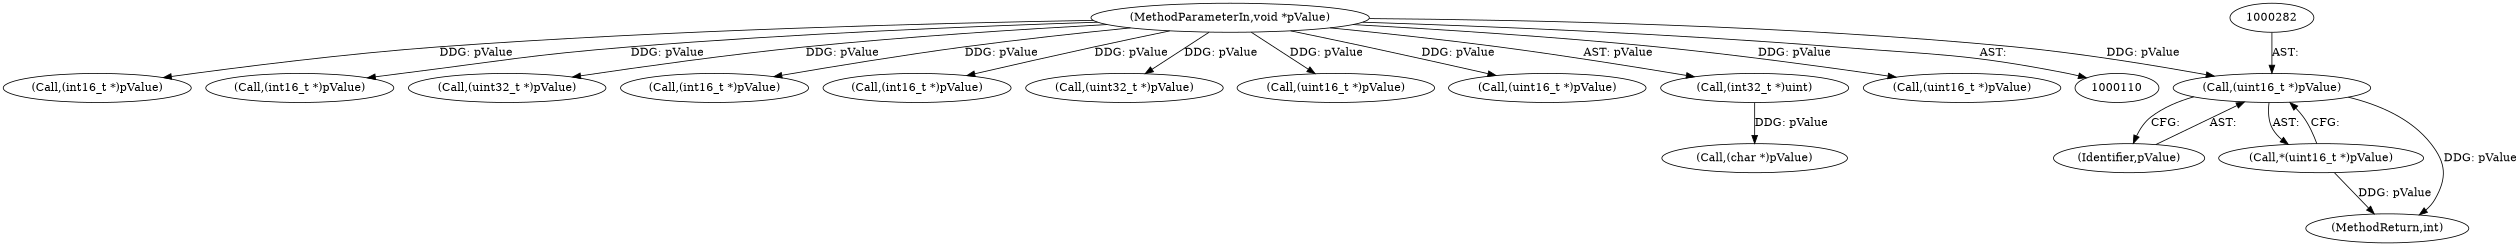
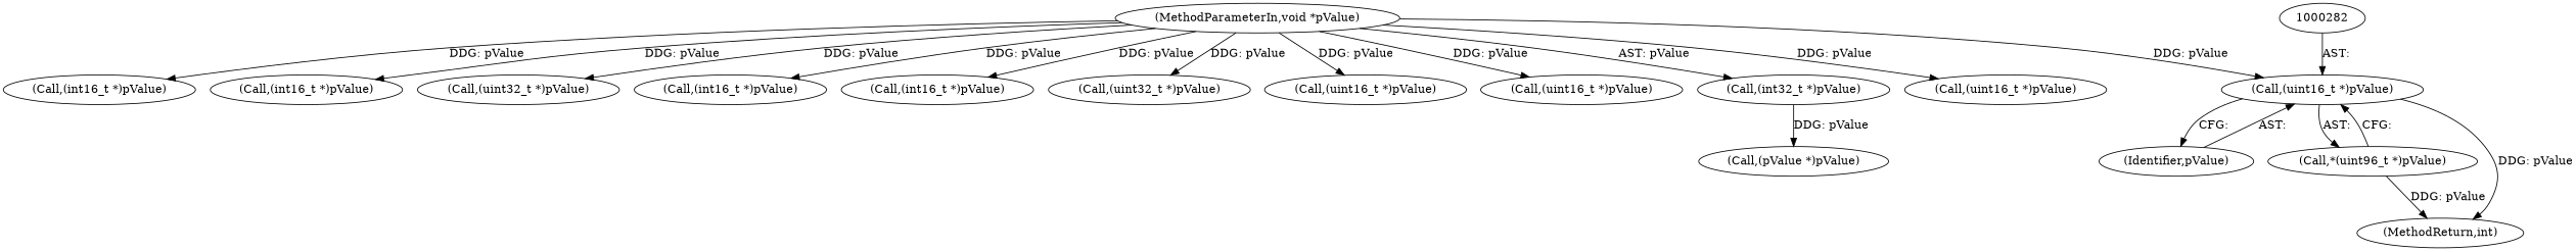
  digraph {
    n1 [label="(Call,(uint16_t *)pValue)"]
    n2 [label="(MethodReturn,int)"]
    n3 [label="(Identifier,pValue)"]
-   n4 [label="(Call,*(uint16_t *)pValue)"]
+   n4 [label="(Call,*(uint96_t *)pValue)"]
    n5 [label="(MethodParameterIn,void *pValue)"]
    n6 [label="(Call,(int16_t *)pValue)"]
    n7 [label="(Call,(int16_t *)pValue)"]
    n8 [label="(Call,(uint32_t *)pValue)"]
    n9 [label="(Call,(int16_t *)pValue)"]
    n10 [label="(Call,(int16_t *)pValue)"]
    n11 [label="(Call,(uint32_t *)pValue)"]
    n12 [label="(Call,(uint16_t *)pValue)"]
    n13 [label="(Call,(uint16_t *)pValue)"]
-   n14 [label="(Call,(int32_t *)uint)"]
+   n14 [label="(Call,(int32_t *)pValue)"]
    n15 [label="(Call,(uint16_t *)pValue)"]
-   1000110
-   n17 [label="(Call,(char *)pValue)"]
+   n17 [label="(Call,(pValue *)pValue)"]
    1000282
    n1 -> n2 [label="DDG: pValue"]
    n1 -> n3 [label="CFG: "]
    n1 -> n4 [label="AST: "]
    n3 -> n1 [label="AST: "]
    n4 -> n1 [label="CFG: "]
    n4 -> n2 [label="DDG: pValue"]
    n5 -> n1 [label="DDG: pValue"]
    n5 -> n6 [label="DDG: pValue"]
    n5 -> n7 [label="DDG: pValue"]
    n5 -> n8 [label="DDG: pValue"]
    n5 -> n9 [label="DDG: pValue"]
    n5 -> n10 [label="DDG: pValue"]
    n5 -> n11 [label="DDG: pValue"]
    n5 -> n12 [label="DDG: pValue"]
    n5 -> n13 [label="DDG: pValue"]
    n5 -> n14 [label="AST: pValue"]
    n5 -> n15 [label="DDG: pValue"]
-   n5 -> 1000110 [label="AST: "]
    n14 -> n17 [label="DDG: pValue"]
    1000282 -> n1 [label="AST: "]
  }
